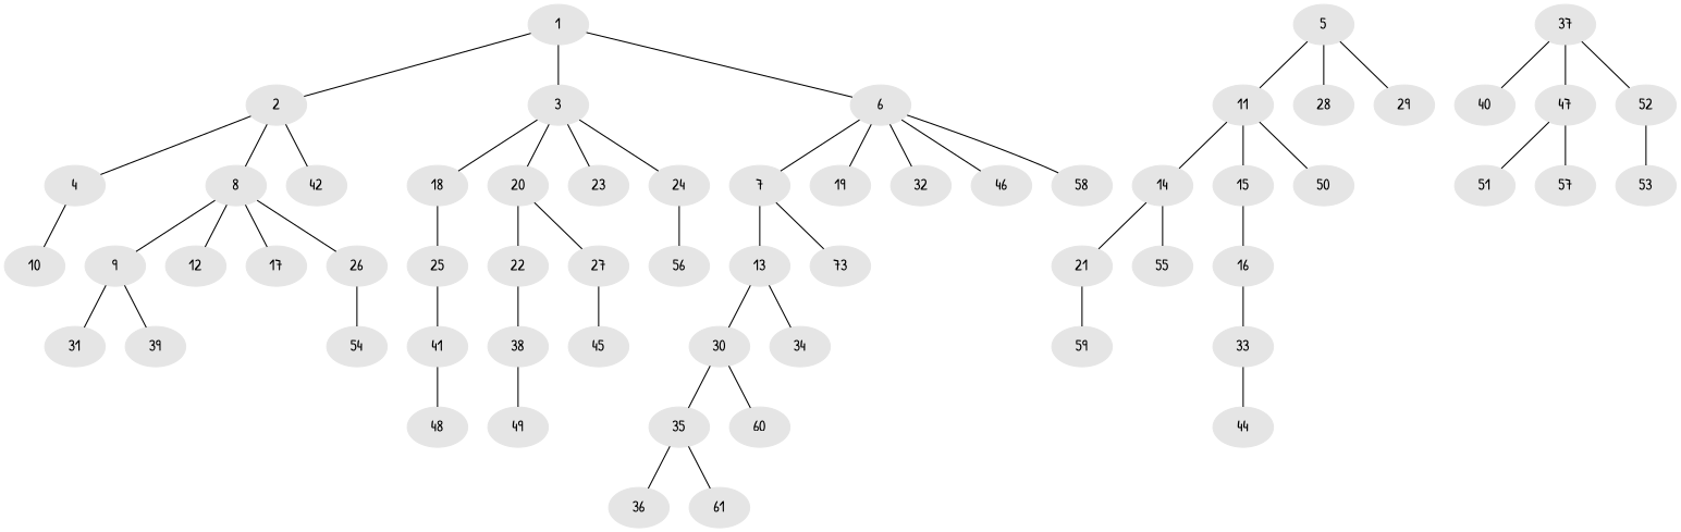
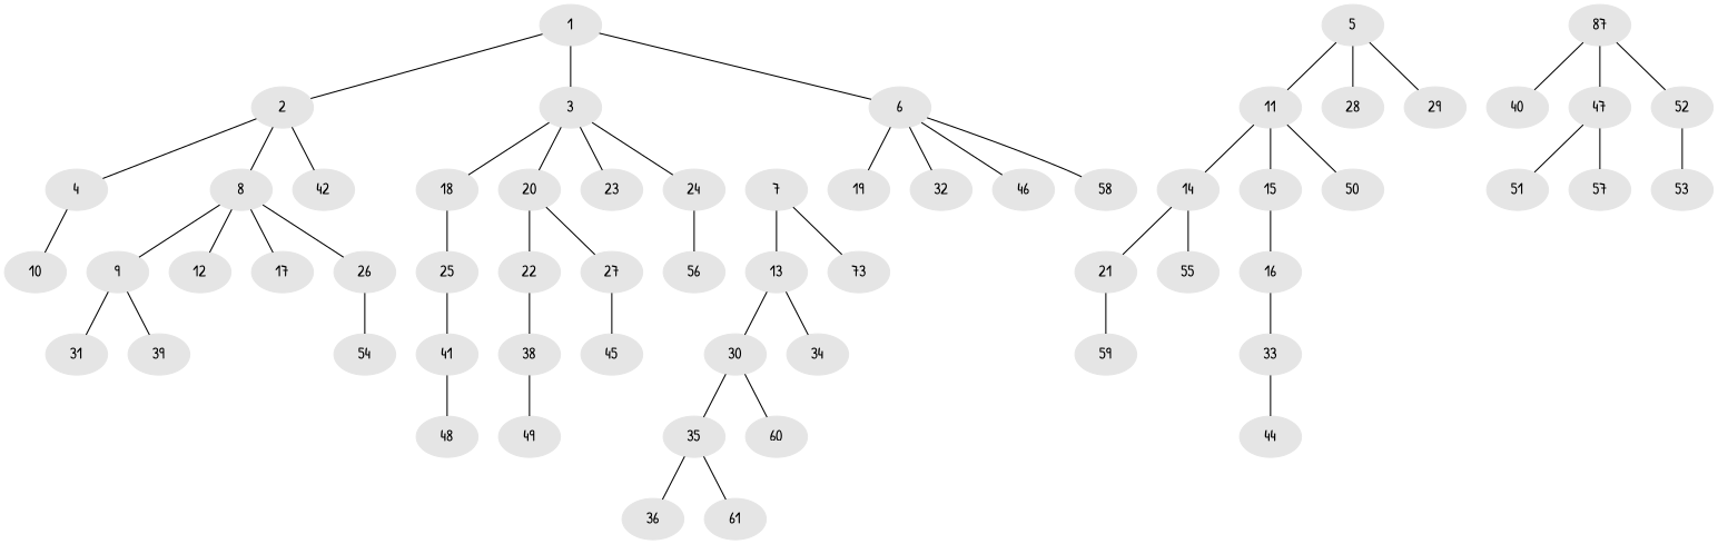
  graph {
    fontname="Patrick Hand"
    node [color=gray90 fontname="Patrick Hand" style=filled]
    edge [fontname="Patrick Hand"]
    1
    2
    3
    6
    4
    8
    42
    18
    20
    23
    24
    5
    11
    28
    29
    7
    19
    32
    46
    58
    10
    9
    12
    17
    26
    25
    22
    27
    56
    14
    15
    50
    13
    n34 [label=73]
    30
    34
    31
    39
    54
    21
    55
    16
    35
    60
    59
    33
    44
    41
    38
    45
    49
    48
-   37
+   37 [label=87]
    40
    47
    52
    36
    61
    51
    57
    53
    1 -- 2
    1 -- 3
    1 -- 6
    2 -- 4
    2 -- 8
    2 -- 42
    3 -- 18
    3 -- 20
    3 -- 23
    3 -- 24
-   6 -- 7
    6 -- 19
    6 -- 32
    6 -- 46
    6 -- 58
    4 -- 10
    8 -- 9
    8 -- 12
    8 -- 17
    8 -- 26
    18 -- 25
    20 -- 22
    20 -- 27
    24 -- 56
    5 -- 11
    5 -- 28
    5 -- 29
    11 -- 14
    11 -- 15
    11 -- 50
    7 -- 13
    7 -- n34
    9 -- 31
    9 -- 39
    26 -- 54
    25 -- 41
    22 -- 38
    27 -- 45
    14 -- 21
    14 -- 55
    15 -- 16
    13 -- 30
    13 -- 34
    30 -- 35
    30 -- 60
    21 -- 59
    16 -- 33
    35 -- 36
    35 -- 61
    33 -- 44
    41 -- 48
    38 -- 49
    37 -- 40
    37 -- 47
    37 -- 52
    47 -- 51
    47 -- 57
    52 -- 53
  }
